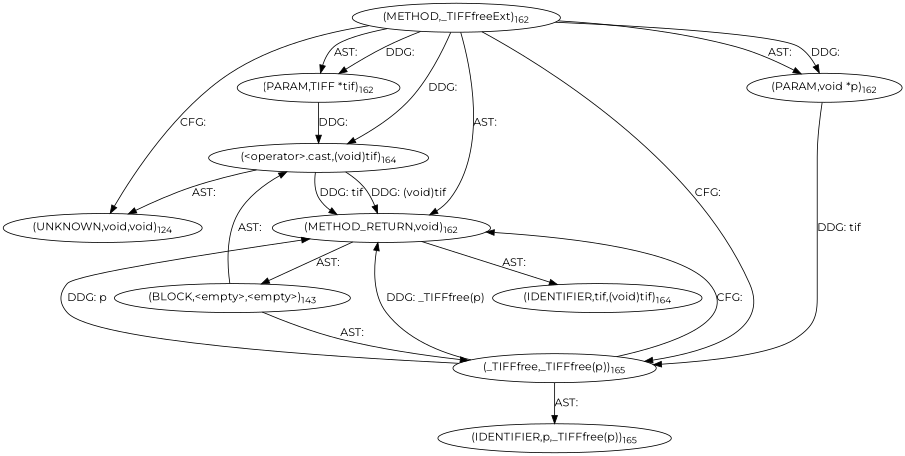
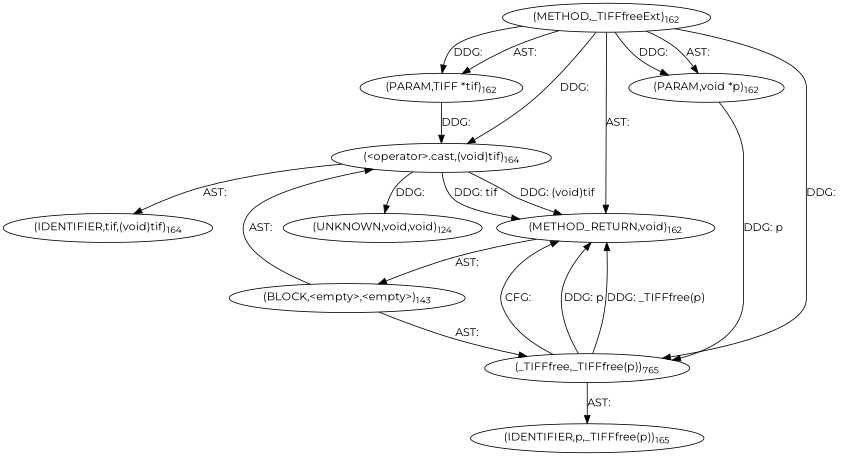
  digraph {
    fontname=Montserrat
    node [fontname=Montserrat]
    edge [fontname=Montserrat]
    n1 [label=<(METHOD,_TIFFfreeExt)<SUB>162</SUB>>]
    n2 [label=<(PARAM,TIFF *tif)<SUB>162</SUB>>]
    n3 [label=<(PARAM,void *p)<SUB>162</SUB>>]
    n4 [label=<(&lt;operator&gt;.cast,(void)tif)<SUB>164</SUB>>]
    n5 [label=<(UNKNOWN,void,void)<SUB>124</SUB>>]
-   n6 [label=<(_TIFFfree,_TIFFfree(p))<SUB>165</SUB>>]
+   n6 [label=<(_TIFFfree,_TIFFfree(p))<SUB>765</SUB>>]
    n7 [label=<(METHOD_RETURN,void)<SUB>162</SUB>>]
    n8 [label=<(BLOCK,&lt;empty&gt;,&lt;empty&gt;)<SUB>143</SUB>>]
    n9 [label=<(IDENTIFIER,tif,(void)tif)<SUB>164</SUB>>]
    n10 [label=<(IDENTIFIER,p,_TIFFfree(p))<SUB>165</SUB>>]
    n1 -> n2 [label="AST: "]
    n1 -> n2 [label="DDG: "]
    n1 -> n3 [label="AST: "]
    n1 -> n3 [label="DDG: "]
    n1 -> n4 [label="DDG: "]
-   n1 -> n5 [label="CFG: "]
-   n1 -> n6 [label="CFG: "]
+   n1 -> n6 [label="DDG: "]
    n1 -> n7 [label="AST: "]
    n2 -> n4 [label="DDG: "]
-   n3 -> n6 [label="DDG: tif"]
-   n4 -> n5 [label="AST: "]
+   n3 -> n6 [label="DDG: p"]
+   n4 -> n5 [label="DDG: "]
    n4 -> n7 [label="DDG: tif"]
    n4 -> n7 [label="DDG: (void)tif"]
-   n7 -> n9 [label="AST: "]
+   n4 -> n9 [label="AST: "]
    n6 -> n7 [label="CFG: "]
    n6 -> n7 [label="DDG: p"]
    n6 -> n7 [label="DDG: _TIFFfree(p)"]
    n6 -> n10 [label="AST: "]
    n7 -> n8 [label="AST: "]
    n8 -> n4 [label="AST: "]
    n8 -> n6 [label="AST: "]
  }
